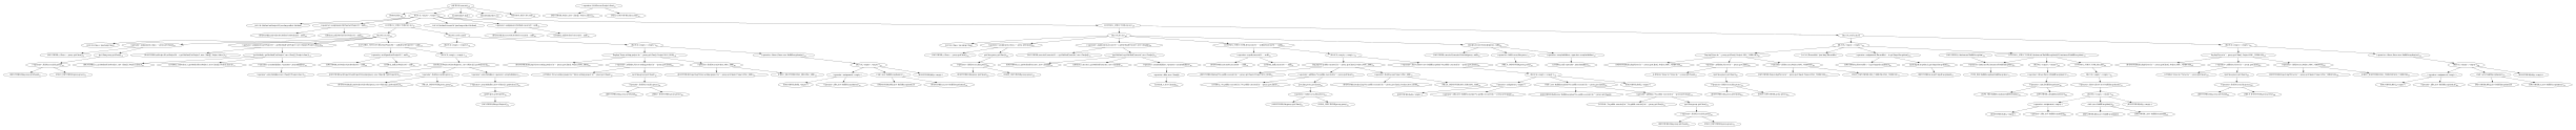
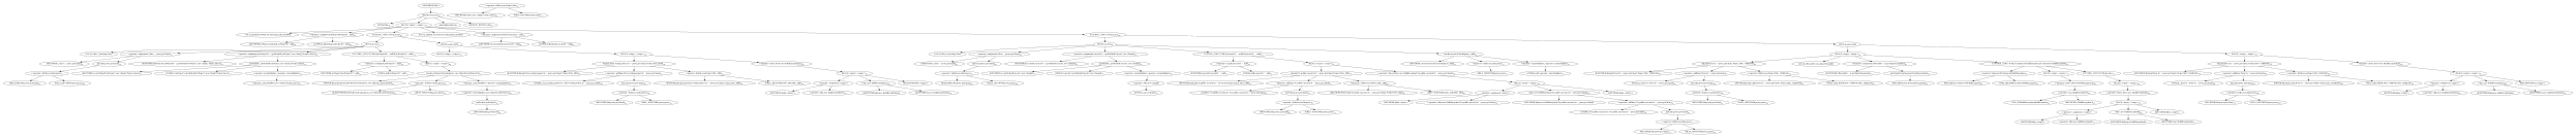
  digraph {
    fontname="Playfair Display"
    node [fontname="Playfair Display"]
    edge [fontname="Playfair Display"]
    n1 [label=<(METHOD,execute)<SUB>128</SUB>>]
    n2 [label=<(PARAM,this)<SUB>128</SUB>>]
    n3 [label=<(BLOCK,&lt;empty&gt;,&lt;empty&gt;)<SUB>128</SUB>>]
    n4 [label=<(MODIFIER,PUBLIC)>]
    n5 [label=<(MODIFIER,VIRTUAL)>]
    n6 [label=<(METHOD_RETURN,void)<SUB>128</SUB>>]
    n7 [label=<(LOCAL,Method setProjectM: java.lang.reflect.Method)>]
    n8 [label=<(&lt;operator&gt;.assignment,Method setProjectM = null)<SUB>129</SUB>>]
    n9 [label=<(CONTROL_STRUCTURE,try,try)<SUB>130</SUB>>]
    n10 [label=<(LOCAL,Method executeM: java.lang.reflect.Method)>]
    n11 [label=<(&lt;operator&gt;.assignment,Method executeM = null)<SUB>147</SUB>>]
    n12 [label=<(CONTROL_STRUCTURE,try,try)<SUB>148</SUB>>]
    n13 [label=<(IDENTIFIER,setProjectM,Method setProjectM = null)<SUB>129</SUB>>]
    n14 [label=<(LITERAL,null,Method setProjectM = null)<SUB>129</SUB>>]
    n15 [label=<(BLOCK,try,try)<SUB>130</SUB>>]
    n16 [label=<(BLOCK,catch,catch)>]
    n17 [label=<(IDENTIFIER,executeM,Method executeM = null)<SUB>147</SUB>>]
    n18 [label=<(LITERAL,null,Method executeM = null)<SUB>147</SUB>>]
    n19 [label=<(BLOCK,try,try)<SUB>148</SUB>>]
    n20 [label=<(BLOCK,catch,catch)>]
    n21 [label=<(LOCAL,Class c: java.lang.Class)>]
    n22 [label=<(&lt;operator&gt;.assignment,Class c = proxy.getClass())<SUB>131</SUB>>]
    n23 [label=<(&lt;operator&gt;.assignment,setProjectM = c.getMethod(&quot;setProject&quot;, new Class[] { Project.class }))<SUB>132</SUB>>]
    n24 [label=<(CONTROL_STRUCTURE,if (setProjectM != null),if (setProjectM != null))<SUB>134</SUB>>]
    n25 [label=<(BLOCK,&lt;empty&gt;,&lt;empty&gt;)<SUB>137</SUB>>]
    n26 [label=<(BLOCK,&lt;empty&gt;,&lt;empty&gt;)<SUB>140</SUB>>]
    n27 [label=<(IDENTIFIER,c,Class c = proxy.getClass())<SUB>131</SUB>>]
    n28 [label=<(getClass,proxy.getClass())<SUB>131</SUB>>]
    n29 [label=<(IDENTIFIER,setProjectM,setProjectM = c.getMethod(&quot;setProject&quot;, new Class[] { Project.class }))<SUB>132</SUB>>]
    n30 [label=<(getMethod,c.getMethod(&quot;setProject&quot;, new Class[] { Project.class }))<SUB>133</SUB>>]
    n31 [label=<(&lt;operator&gt;.notEquals,setProjectM != null)<SUB>134</SUB>>]
    n32 [label=<(BLOCK,&lt;empty&gt;,&lt;empty&gt;)<SUB>134</SUB>>]
    n33 [label=<(&lt;operator&gt;.fieldAccess,this.proxy)<SUB>131</SUB>>]
    n34 [label=<(IDENTIFIER,this,proxy.getClass())<SUB>131</SUB>>]
    n35 [label=<(FIELD_IDENTIFIER,proxy,proxy)<SUB>131</SUB>>]
    n36 [label=<(IDENTIFIER,c,c.getMethod(&quot;setProject&quot;, new Class[] { Project.class }))<SUB>133</SUB>>]
    n37 [label=<(LITERAL,&quot;setProject&quot;,c.getMethod(&quot;setProject&quot;, new Class[] { Project.class }))<SUB>133</SUB>>]
    n38 [label=<(&lt;operator&gt;.arrayInitializer,&lt;operator&gt;.arrayInitializer)<SUB>133</SUB>>]
    n39 [label=<(&lt;operator&gt;.arrayInitializer,new Class[] { Project.class })<SUB>133</SUB>>]
    n40 [label=<(&lt;operator&gt;.fieldAccess,Project.class)<SUB>133</SUB>>]
    n41 [label=<(IDENTIFIER,Project,new Class[] { Project.class })<SUB>133</SUB>>]
    n42 [label=<(FIELD_IDENTIFIER,class,class)<SUB>133</SUB>>]
    n43 [label=<(IDENTIFIER,setProjectM,setProjectM != null)<SUB>134</SUB>>]
    n44 [label=<(LITERAL,null,setProjectM != null)<SUB>139</SUB>>]
    n45 [label=<(invoke,setProjectM.invoke(proxy, new Object[] { getProject() }))<SUB>135</SUB>>]
    n46 [label=<(IDENTIFIER,setProjectM,setProjectM.invoke(proxy, new Object[] { getProject() }))<SUB>135</SUB>>]
    n47 [label=<(&lt;operator&gt;.fieldAccess,this.proxy)<SUB>135</SUB>>]
    n48 [label=<(&lt;operator&gt;.arrayInitializer,&lt;operator&gt;.arrayInitializer)<SUB>135</SUB>>]
    n49 [label=<(IDENTIFIER,this,setProjectM.invoke(proxy, new Object[] { getProject() }))<SUB>135</SUB>>]
    n50 [label=<(FIELD_IDENTIFIER,proxy,proxy)<SUB>135</SUB>>]
    n51 [label=<(&lt;operator&gt;.arrayInitializer,new Object[] { getProject() })<SUB>135</SUB>>]
    n52 [label=<(getProject,getProject())<SUB>135</SUB>>]
    n53 [label=<(IDENTIFIER,this,getProject())<SUB>135</SUB>>]
    n54 [label=<(log,log(&quot;Error setting project in &quot; + proxy.getClass(), Project.MSG_ERR))<SUB>141</SUB>>]
    n55 [label=<(&lt;operator&gt;.throw,throw new BuildException(ex);)<SUB>143</SUB>>]
    n56 [label=<(IDENTIFIER,this,log(&quot;Error setting project in &quot; + proxy.getClass(), Project.MSG_ERR))<SUB>141</SUB>>]
    n57 [label=<(&lt;operator&gt;.addition,&quot;Error setting project in &quot; + proxy.getClass())<SUB>141</SUB>>]
    n58 [label=<(&lt;operator&gt;.fieldAccess,Project.MSG_ERR)<SUB>142</SUB>>]
    n59 [label=<(BLOCK,&lt;empty&gt;,&lt;empty&gt;)<SUB>143</SUB>>]
    n60 [label=<(LITERAL,&quot;Error setting project in &quot;,&quot;Error setting project in &quot; + proxy.getClass())<SUB>141</SUB>>]
    n61 [label=<(getClass,proxy.getClass())<SUB>141</SUB>>]
    n62 [label=<(IDENTIFIER,Project,log(&quot;Error setting project in &quot; + proxy.getClass(), Project.MSG_ERR))<SUB>142</SUB>>]
    n63 [label=<(FIELD_IDENTIFIER,MSG_ERR,MSG_ERR)<SUB>142</SUB>>]
    n64 [label=<(&lt;operator&gt;.fieldAccess,this.proxy)<SUB>141</SUB>>]
    n65 [label=<(IDENTIFIER,this,proxy.getClass())<SUB>141</SUB>>]
    n66 [label=<(FIELD_IDENTIFIER,proxy,proxy)<SUB>141</SUB>>]
    n67 [label=<(&lt;operator&gt;.assignment,&lt;empty&gt;)>]
    n68 [label=<(&lt;init&gt;,new BuildException(ex))<SUB>143</SUB>>]
    n69 [label=<(IDENTIFIER,$obj1,&lt;empty&gt;)>]
    n70 [label=<(IDENTIFIER,$obj1,&lt;empty&gt;)>]
    n71 [label=<(&lt;operator&gt;.alloc,new BuildException(ex))<SUB>143</SUB>>]
    n72 [label=<(IDENTIFIER,$obj1,new BuildException(ex))>]
    n73 [label=<(IDENTIFIER,ex,new BuildException(ex))<SUB>143</SUB>>]
    n74 [label=<(LOCAL,Class c: java.lang.Class)>]
    n75 [label=<(&lt;operator&gt;.assignment,Class c = proxy.getClass())<SUB>149</SUB>>]
    n76 [label=<(&lt;operator&gt;.assignment,executeM = c.getMethod(&quot;execute&quot;, new Class[0]))<SUB>150</SUB>>]
    n77 [label=<(CONTROL_STRUCTURE,if (executeM == null),if (executeM == null))<SUB>151</SUB>>]
    n78 [label=<(invoke,executeM.invoke(proxy, null))<SUB>157</SUB>>]
    n79 [label=<(BLOCK,&lt;empty&gt;,&lt;empty&gt;)<SUB>159</SUB>>]
    n80 [label=<(BLOCK,&lt;empty&gt;,&lt;empty&gt;)<SUB>167</SUB>>]
    n81 [label=<(IDENTIFIER,c,Class c = proxy.getClass())<SUB>149</SUB>>]
    n82 [label=<(getClass,proxy.getClass())<SUB>149</SUB>>]
    n83 [label=<(IDENTIFIER,executeM,executeM = c.getMethod(&quot;execute&quot;, new Class[0]))<SUB>150</SUB>>]
    n84 [label=<(getMethod,c.getMethod(&quot;execute&quot;, new Class[0]))<SUB>150</SUB>>]
    n85 [label=<(&lt;operator&gt;.equals,executeM == null)<SUB>151</SUB>>]
    n86 [label=<(BLOCK,&lt;empty&gt;,&lt;empty&gt;)<SUB>151</SUB>>]
    n87 [label=<(IDENTIFIER,executeM,executeM.invoke(proxy, null))<SUB>157</SUB>>]
    n88 [label=<(&lt;operator&gt;.fieldAccess,this.proxy)<SUB>157</SUB>>]
    n89 [label=<(&lt;operator&gt;.arrayInitializer,&lt;operator&gt;.arrayInitializer)<SUB>157</SUB>>]
    n90 [label=<(&lt;operator&gt;.fieldAccess,this.proxy)<SUB>149</SUB>>]
    n91 [label=<(IDENTIFIER,this,proxy.getClass())<SUB>149</SUB>>]
    n92 [label=<(FIELD_IDENTIFIER,proxy,proxy)<SUB>149</SUB>>]
    n93 [label=<(IDENTIFIER,c,c.getMethod(&quot;execute&quot;, new Class[0]))<SUB>150</SUB>>]
    n94 [label=<(LITERAL,&quot;execute&quot;,c.getMethod(&quot;execute&quot;, new Class[0]))<SUB>150</SUB>>]
    n95 [label=<(&lt;operator&gt;.arrayInitializer,&lt;operator&gt;.arrayInitializer)<SUB>150</SUB>>]
    n96 [label=<(&lt;operator&gt;.alloc,new Class[0])>]
    n97 [label=<(LITERAL,0,new Class[0])<SUB>150</SUB>>]
    n98 [label=<(IDENTIFIER,executeM,executeM == null)<SUB>151</SUB>>]
    n99 [label=<(LITERAL,null,executeM == null)<SUB>151</SUB>>]
    n100 [label=<(log,log(&quot;No public execute() in &quot; + proxy.getClass(), Project.MSG_ERR))<SUB>152</SUB>>]
    n101 [label=<(&lt;operator&gt;.throw,throw new BuildException(&quot;No public execute() in &quot; + proxy.getClass());)<SUB>154</SUB>>]
    n102 [label=<(IDENTIFIER,this,log(&quot;No public execute() in &quot; + proxy.getClass(), Project.MSG_ERR))<SUB>152</SUB>>]
    n103 [label=<(&lt;operator&gt;.addition,&quot;No public execute() in &quot; + proxy.getClass())<SUB>152</SUB>>]
    n104 [label=<(&lt;operator&gt;.fieldAccess,Project.MSG_ERR)<SUB>153</SUB>>]
    n105 [label=<(BLOCK,&lt;empty&gt;,&lt;empty&gt;)<SUB>154</SUB>>]
    n106 [label=<(LITERAL,&quot;No public execute() in &quot;,&quot;No public execute() in &quot; + proxy.getClass())<SUB>152</SUB>>]
    n107 [label=<(getClass,proxy.getClass())<SUB>152</SUB>>]
    n108 [label=<(IDENTIFIER,Project,log(&quot;No public execute() in &quot; + proxy.getClass(), Project.MSG_ERR))<SUB>153</SUB>>]
    n109 [label=<(FIELD_IDENTIFIER,MSG_ERR,MSG_ERR)<SUB>153</SUB>>]
    n110 [label=<(&lt;operator&gt;.fieldAccess,this.proxy)<SUB>152</SUB>>]
    n111 [label=<(IDENTIFIER,this,proxy.getClass())<SUB>152</SUB>>]
    n112 [label=<(FIELD_IDENTIFIER,proxy,proxy)<SUB>152</SUB>>]
    n113 [label=<(&lt;operator&gt;.assignment,&lt;empty&gt;)>]
    n114 [label=<(&lt;init&gt;,new BuildException(&quot;No public execute() in &quot; + proxy.getClass()))<SUB>154</SUB>>]
    n115 [label=<(IDENTIFIER,$obj2,&lt;empty&gt;)>]
    n116 [label=<(IDENTIFIER,$obj2,&lt;empty&gt;)>]
    n117 [label=<(&lt;operator&gt;.alloc,new BuildException(&quot;No public execute() in &quot; + proxy.getClass()))<SUB>154</SUB>>]
    n118 [label=<(IDENTIFIER,$obj2,new BuildException(&quot;No public execute() in &quot; + proxy.getClass()))>]
    n119 [label=<(&lt;operator&gt;.addition,&quot;No public execute() in &quot; + proxy.getClass())<SUB>154</SUB>>]
    n120 [label=<(LITERAL,&quot;No public execute() in &quot;,&quot;No public execute() in &quot; + proxy.getClass())<SUB>154</SUB>>]
    n121 [label=<(getClass,proxy.getClass())<SUB>155</SUB>>]
    n122 [label=<(&lt;operator&gt;.fieldAccess,this.proxy)<SUB>155</SUB>>]
    n123 [label=<(IDENTIFIER,this,proxy.getClass())<SUB>155</SUB>>]
    n124 [label=<(FIELD_IDENTIFIER,proxy,proxy)<SUB>155</SUB>>]
    n125 [label=<(FIELD_IDENTIFIER,proxy,proxy)<SUB>157</SUB>>]
    n126 [label=<(LITERAL,null,&lt;operator&gt;.arrayInitializer)<SUB>157</SUB>>]
    n127 [label=<(log,log(&quot;Error in &quot; + proxy.getClass(), Project.MSG_VERBOSE))<SUB>160</SUB>>]
    n128 [label=<(LOCAL,Throwable t: java.lang.Throwable)>]
    n129 [label=<(&lt;operator&gt;.assignment,Throwable t = ie.getTargetException())<SUB>161</SUB>>]
    n130 [label=<(CONTROL_STRUCTURE,if (t instanceof BuildException),if (t instanceof BuildException))<SUB>162</SUB>>]
    n131 [label=<(log,log(&quot;Error in &quot; + proxy.getClass(), Project.MSG_VERBOSE))<SUB>168</SUB>>]
    n132 [label=<(&lt;operator&gt;.throw,throw new BuildException(ex);)<SUB>169</SUB>>]
    n133 [label=<(IDENTIFIER,this,log(&quot;Error in &quot; + proxy.getClass(), Project.MSG_VERBOSE))<SUB>160</SUB>>]
    n134 [label=<(&lt;operator&gt;.addition,&quot;Error in &quot; + proxy.getClass())<SUB>160</SUB>>]
    n135 [label=<(&lt;operator&gt;.fieldAccess,Project.MSG_VERBOSE)<SUB>160</SUB>>]
    n136 [label=<(IDENTIFIER,t,Throwable t = ie.getTargetException())<SUB>161</SUB>>]
    n137 [label=<(getTargetException,ie.getTargetException())<SUB>161</SUB>>]
    n138 [label=<(&lt;operator&gt;.instanceOf,t instanceof BuildException)<SUB>162</SUB>>]
    n139 [label=<(BLOCK,&lt;empty&gt;,&lt;empty&gt;)<SUB>162</SUB>>]
    n140 [label=<(CONTROL_STRUCTURE,else,else)<SUB>164</SUB>>]
    n141 [label=<(LITERAL,&quot;Error in &quot;,&quot;Error in &quot; + proxy.getClass())<SUB>160</SUB>>]
    n142 [label=<(getClass,proxy.getClass())<SUB>160</SUB>>]
    n143 [label=<(IDENTIFIER,Project,log(&quot;Error in &quot; + proxy.getClass(), Project.MSG_VERBOSE))<SUB>160</SUB>>]
    n144 [label=<(FIELD_IDENTIFIER,MSG_VERBOSE,MSG_VERBOSE)<SUB>160</SUB>>]
    n145 [label=<(&lt;operator&gt;.fieldAccess,this.proxy)<SUB>160</SUB>>]
    n146 [label=<(IDENTIFIER,this,proxy.getClass())<SUB>160</SUB>>]
    n147 [label=<(FIELD_IDENTIFIER,proxy,proxy)<SUB>160</SUB>>]
    n148 [label=<(IDENTIFIER,ie,ie.getTargetException())<SUB>161</SUB>>]
    n149 [label=<(IDENTIFIER,t,t instanceof BuildException)<SUB>162</SUB>>]
    n150 [label=<(TYPE_REF,BuildException,BuildException)<SUB>162</SUB>>]
    n151 [label=<(&lt;operator&gt;.throw,throw ((BuildException) t);)<SUB>163</SUB>>]
    n152 [label=<(BLOCK,&lt;empty&gt;,&lt;empty&gt;)<SUB>164</SUB>>]
    n153 [label=<(&lt;operator&gt;.cast,(BuildException) t)<SUB>163</SUB>>]
    n154 [label=<(TYPE_REF,BuildException,BuildException)<SUB>163</SUB>>]
    n155 [label=<(IDENTIFIER,t,(BuildException) t)<SUB>163</SUB>>]
    n156 [label=<(&lt;operator&gt;.throw,throw new BuildException(t);)<SUB>165</SUB>>]
    n157 [label=<(BLOCK,&lt;empty&gt;,&lt;empty&gt;)<SUB>165</SUB>>]
    n158 [label=<(&lt;operator&gt;.assignment,&lt;empty&gt;)>]
    n159 [label=<(&lt;init&gt;,new BuildException(t))<SUB>165</SUB>>]
    n160 [label=<(IDENTIFIER,$obj3,&lt;empty&gt;)>]
    n161 [label=<(IDENTIFIER,$obj3,&lt;empty&gt;)>]
    n162 [label=<(&lt;operator&gt;.alloc,new BuildException(t))<SUB>165</SUB>>]
    n163 [label=<(IDENTIFIER,$obj3,new BuildException(t))>]
    n164 [label=<(IDENTIFIER,t,new BuildException(t))<SUB>165</SUB>>]
    n165 [label=<(IDENTIFIER,this,log(&quot;Error in &quot; + proxy.getClass(), Project.MSG_VERBOSE))<SUB>168</SUB>>]
    n166 [label=<(&lt;operator&gt;.addition,&quot;Error in &quot; + proxy.getClass())<SUB>168</SUB>>]
    n167 [label=<(&lt;operator&gt;.fieldAccess,Project.MSG_VERBOSE)<SUB>168</SUB>>]
    n168 [label=<(BLOCK,&lt;empty&gt;,&lt;empty&gt;)<SUB>169</SUB>>]
    n169 [label=<(LITERAL,&quot;Error in &quot;,&quot;Error in &quot; + proxy.getClass())<SUB>168</SUB>>]
    n170 [label=<(getClass,proxy.getClass())<SUB>168</SUB>>]
    n171 [label=<(IDENTIFIER,Project,log(&quot;Error in &quot; + proxy.getClass(), Project.MSG_VERBOSE))<SUB>168</SUB>>]
    n172 [label=<(FIELD_IDENTIFIER,MSG_VERBOSE,MSG_VERBOSE)<SUB>168</SUB>>]
    n173 [label=<(&lt;operator&gt;.fieldAccess,this.proxy)<SUB>168</SUB>>]
    n174 [label=<(IDENTIFIER,this,proxy.getClass())<SUB>168</SUB>>]
    n175 [label=<(FIELD_IDENTIFIER,proxy,proxy)<SUB>168</SUB>>]
    n176 [label=<(&lt;operator&gt;.assignment,&lt;empty&gt;)>]
    n177 [label=<(&lt;init&gt;,new BuildException(ex))<SUB>169</SUB>>]
    n178 [label=<(IDENTIFIER,$obj4,&lt;empty&gt;)>]
    n179 [label=<(IDENTIFIER,$obj4,&lt;empty&gt;)>]
    n180 [label=<(&lt;operator&gt;.alloc,new BuildException(ex))<SUB>169</SUB>>]
    n181 [label=<(IDENTIFIER,$obj4,new BuildException(ex))>]
    n182 [label=<(IDENTIFIER,ex,new BuildException(ex))<SUB>169</SUB>>]
    n1 -> n2
    n1 -> n3
-   n1 -> n4
+   n4 -> n1
    n1 -> n5
    n1 -> n6
    n3 -> n7
    n3 -> n8
    n3 -> n9
    n3 -> n10
    n3 -> n11
    n3 -> n12
    n8 -> n13
    n8 -> n14
    n9 -> n15
    n9 -> n16
    n11 -> n17
    n11 -> n18
    n12 -> n19
    n12 -> n20
    n15 -> n21
    n15 -> n22
    n15 -> n23
    n15 -> n24
    n16 -> n25
    n16 -> n26
    n19 -> n74
    n19 -> n75
    n19 -> n76
    n19 -> n77
    n19 -> n78
    n20 -> n79
    n20 -> n80
    n22 -> n27
    n22 -> n28
    n23 -> n29
    n23 -> n30
    n24 -> n31
    n24 -> n32
    n26 -> n54
    n26 -> n55
    n28 -> n33
    n30 -> n36
    n30 -> n37
    n30 -> n38
    n31 -> n43
    n31 -> n44
    n32 -> n45
    n33 -> n34
    n33 -> n35
    n38 -> n39
    n40 -> n41
    n40 -> n42
    n45 -> n46
    n45 -> n47
    n45 -> n48
    n47 -> n49
    n47 -> n50
    n48 -> n51
    n51 -> n52
    n52 -> n53
    n54 -> n56
    n54 -> n57
    n54 -> n58
    n55 -> n59
    n57 -> n60
    n57 -> n61
    n58 -> n62
    n58 -> n63
    n59 -> n67
    n59 -> n68
    n59 -> n69
    n61 -> n64
    n64 -> n65
    n64 -> n66
    n67 -> n70
    n67 -> n71
    n68 -> n72
    n68 -> n73
    n75 -> n81
    n75 -> n82
    n76 -> n83
    n76 -> n84
    n77 -> n85
    n77 -> n86
    n78 -> n87
    n78 -> n88
    n78 -> n89
    n79 -> n127
    n79 -> n128
    n79 -> n129
    n79 -> n130
    n80 -> n131
    n80 -> n132
    n82 -> n90
    n84 -> n93
    n84 -> n94
    n84 -> n95
    n85 -> n98
    n85 -> n99
    n86 -> n100
    n86 -> n101
    n88 -> n125
    n89 -> n126
    n90 -> n91
    n90 -> n92
    n95 -> n96
    n96 -> n97
    n100 -> n102
    n100 -> n103
    n100 -> n104
    n101 -> n105
    n103 -> n106
    n103 -> n107
    n104 -> n108
    n104 -> n109
    n105 -> n113
    n105 -> n114
    n105 -> n115
    n107 -> n110
    n110 -> n111
    n110 -> n112
    n113 -> n116
    n113 -> n117
    n114 -> n118
    n114 -> n119
    n119 -> n120
    n119 -> n121
    n121 -> n122
    n122 -> n123
    n122 -> n124
    n127 -> n133
    n127 -> n134
    n127 -> n135
    n129 -> n136
    n129 -> n137
    n130 -> n138
    n130 -> n139
    n130 -> n140
    n131 -> n165
    n131 -> n166
    n131 -> n167
    n132 -> n168
    n134 -> n141
    n134 -> n142
    n135 -> n143
    n135 -> n144
    n137 -> n148
-   n149 -> n138
+   n138 -> n149
    n138 -> n150
    n139 -> n151
    n140 -> n152
    n142 -> n145
    n145 -> n146
    n145 -> n147
    n151 -> n153
    n152 -> n156
    n153 -> n154
    n153 -> n155
    n156 -> n157
    n157 -> n158
    n157 -> n159
    n157 -> n160
    n158 -> n161
    n158 -> n162
    n159 -> n163
    n159 -> n164
    n166 -> n169
    n166 -> n170
    n167 -> n171
    n167 -> n172
    n168 -> n176
    n168 -> n177
    n168 -> n178
    n170 -> n173
    n173 -> n174
    n173 -> n175
    n176 -> n179
    n176 -> n180
    n177 -> n181
    n177 -> n182
  }
